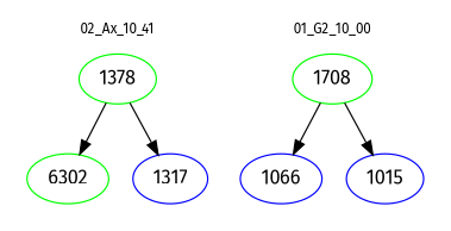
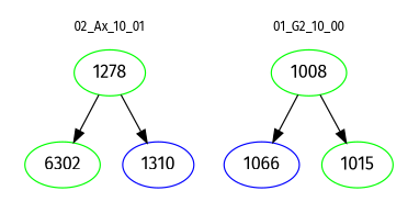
  digraph {
    fontname="Fira Sans"
    node [color=green fontname="Fira Sans"]
    edge [color=black fontname="Fira Sans"]
-   n1 [label=1378]
+   n1 [label=1278]
    n2 [label=6302]
-   n3 [color=blue label=1317]
-   n4 [label=1708]
+   n3 [color=blue label=1310]
+   n4 [label=1008]
    n5 [color=blue label=1066]
-   n6 [color=blue label=1015]
+   n6 [label=1015]
    subgraph cluster_1 {
      color=white
      fontsize=10
-     label="02_Ax_10_41"
+     label="02_Ax_10_01"
      n1
      n2
      n3
    }
    subgraph cluster_2 {
      color=white
      fontsize=10
      label="01_G2_10_00"
      n4
      n5
      n6
    }
    n1 -> n2
    n1 -> n3
    n4 -> n5
    n4 -> n6
  }
